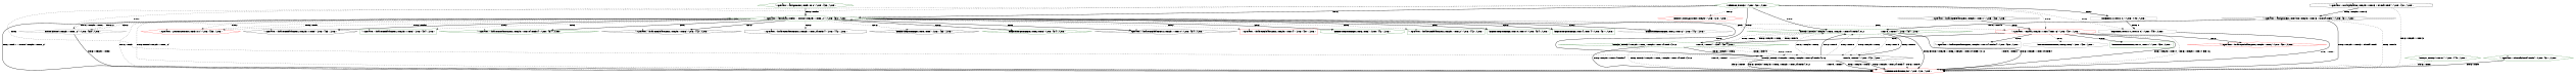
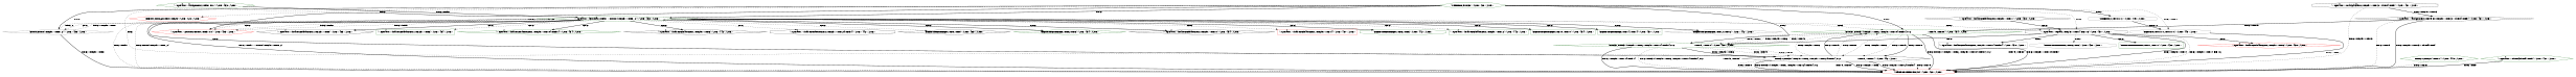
  digraph {
    node [color=darkgreen shape=diamond]
    edge [style=bold]
    n1 [label="(METHOD,FUN30)<SUB>428</SUB>" shape=hexagon]
    n2 [color=red label="(PARAM,ALACContext*VAR25)<SUB>428</SUB>" shape=hexagon]
    n3 [color=gray40 label="(RETURN,return 0;,return 0;)<SUB>445</SUB>" shape=octagon]
    n4 [label="(&lt;operator&gt;.lessThan,VAR51 &lt; FUN8(VAR25-&gt;VAR8, 2))<SUB>433</SUB>"]
    n5 [color=red label="(&lt;operator&gt;.postIncrement,VAR51++)<SUB>433</SUB>" shape=hexagon]
    n6 [color=gray40 label="(LITERAL,0,return 0;)<SUB>445</SUB>" shape=octagon]
    n7 [label="(FUN31,FUN31(VAR25-&gt;VAR6, VAR25-&gt;VAR10[VAR51],\012                         VAR79, VAR80))<SUB>434</SUB>"]
    n8 [color=black label="(FUN31,FUN31(VAR25-&gt;VAR6, VAR25-&gt;VAR12[VAR51],\012                         VAR79, VAR80))<SUB>442</SUB>" shape=hexagon]
    n9 [color=gray40 label="(FUN8,FUN8(VAR25-&gt;VAR8, 2))<SUB>433</SUB>"]
-   n10 [color=red label="(&lt;operator&gt;.equals,VAR25-&gt;VAR14 == 16)<SUB>437</SUB>" shape=octagon]
+   n10 [color=black label="(&lt;operator&gt;.equals,VAR25-&gt;VAR14 == 16)<SUB>437</SUB>" shape=octagon]
    n11 [label="(FUN31,FUN31(VAR25-&gt;VAR6, VAR25-&gt;VAR11[VAR51],\012                             VAR79, VAR80))<SUB>438</SUB>"]
    n12 [color=red label="(METHOD_RETURN,int)<SUB>428</SUB>" shape=octagon]
    n13 [color=black label="(&lt;operator&gt;.indirectFieldAccess,VAR25-&gt;VAR8)<SUB>433</SUB>" shape=hexagon]
    n14 [label="(&lt;operator&gt;.indirectFieldAccess,VAR25-&gt;VAR6)<SUB>434</SUB>" shape=folder]
    n15 [label="(&lt;operator&gt;.indirectIndexAccess,VAR25-&gt;VAR10[VAR51])<SUB>434</SUB>"]
    n16 [color=black label="(&lt;operator&gt;.indirectFieldAccess,VAR25-&gt;VAR6)<SUB>442</SUB>"]
    n17 [color=black label="(&lt;operator&gt;.indirectIndexAccess,VAR25-&gt;VAR12[VAR51])<SUB>442</SUB>" shape=octagon]
    n18 [color=black label="(FIELD_IDENTIFIER,VAR8,VAR8)<SUB>433</SUB>"]
    n19 [label="(FIELD_IDENTIFIER,VAR6,VAR6)<SUB>434</SUB>"]
    n20 [color=black label="(&lt;operator&gt;.indirectFieldAccess,VAR25-&gt;VAR10)<SUB>434</SUB>"]
    n21 [color=red label="(&lt;operator&gt;.indirectFieldAccess,VAR25-&gt;VAR14)<SUB>437</SUB>" shape=folder]
    n22 [label="(FIELD_IDENTIFIER,VAR6,VAR6)<SUB>442</SUB>" shape=octagon]
    n23 [label="(&lt;operator&gt;.indirectFieldAccess,VAR25-&gt;VAR12)<SUB>442</SUB>" shape=folder]
    n24 [label="(FIELD_IDENTIFIER,VAR10,VAR10)<SUB>434</SUB>" shape=folder]
    n25 [label="(FIELD_IDENTIFIER,VAR14,VAR14)<SUB>437</SUB>" shape=folder]
    n26 [color=gray40 label="(FIELD_IDENTIFIER,VAR12,VAR12)<SUB>442</SUB>"]
    n27 [label="(&lt;operator&gt;.assignment,VAR51 = 0)<SUB>433</SUB>" shape=hexagon]
    n28 [color=red label="(&lt;operator&gt;.indirectFieldAccess,VAR25-&gt;VAR6)<SUB>438</SUB>"]
    n29 [color=gray40 label="(&lt;operator&gt;.indirectIndexAccess,VAR25-&gt;VAR11[VAR51])<SUB>438</SUB>" shape=folder]
    n30 [color=gray40 label="(FIELD_IDENTIFIER,VAR6,VAR6)<SUB>438</SUB>" shape=octagon]
    n31 [label="(FIELD_IDENTIFIER,VAR11,VAR11)<SUB>438</SUB>" shape=folder]
    n32 [color=black label="(&lt;operator&gt;.assignment,VAR79 = VAR25-&gt;VAR13 * sizeof(VAR9))<SUB>431</SUB>"]
    n33 [color=black label="(&lt;operator&gt;.multiplication,VAR25-&gt;VAR13 * sizeof(VAR9))<SUB>431</SUB>" shape=octagon]
    n34 [label="(FUN21,FUN21(VAR81))<SUB>448</SUB>" shape=hexagon]
    n35 [label="(&lt;operator&gt;.sizeOf,sizeof(VAR9))<SUB>431</SUB>" shape=hexagon]
    n36 [color=black label="(&lt;operator&gt;.indirectFieldAccess,VAR25-&gt;VAR11)<SUB>438</SUB>"]
    n1 -> n2 [label="DDG: " style=dashed]
-   n1 -> n3 [label="DDG: " style=dashed]
+   n1 -> n3 [label="DDG: VAR80" style=dashed]
    n1 -> n4 [label="DDG: "]
+   n1 -> n5 [label="DDG: "]
    n1 -> n6 [label="DDG: "]
    n1 -> n7 [label="DDG: "]
    n1 -> n8 [label="DDG: " style=dashed]
-   n1 -> n9 [label="DDG: " style=dashed]
+   n1 -> n9 [label="DDG: "]
    n1 -> n10 [label="DDG: " style=dashed]
    n1 -> n11 [label="DDG: "]
    n3 -> n12 [label="DDG: &lt;RET&gt;"]
    n4 -> n4 [label="CDG: " style=dashed]
    n4 -> n5 [label="DDG: VAR51" style=dashed]
    n4 -> n5 [label="CDG: " style=dashed]
    n4 -> n7 [label="CDG: " style=dashed]
    n4 -> n8 [label="CDG: "]
    n4 -> n9 [label="CDG: " style=dashed]
    n4 -> n10 [label="CDG: " style=dashed]
    n4 -> n12 [label="DDG: VAR51" style=dashed]
    n4 -> n12 [label="DDG: FUN8(VAR25-&gt;VAR8, 2)" style=dashed]
    n4 -> n12 [label="DDG: VAR51 &lt; FUN8(VAR25-&gt;VAR8, 2)"]
    n4 -> n13 [label="CDG: "]
    n4 -> n14 [label="CDG: " style=dashed]
    n4 -> n15 [label="CDG: "]
    n4 -> n16 [label="CDG: "]
    n4 -> n17 [label="CDG: " style=dashed]
    n4 -> n18 [label="CDG: " style=dashed]
    n4 -> n19 [label="CDG: "]
    n4 -> n20 [label="CDG: "]
    n4 -> n21 [label="CDG: " style=dashed]
    n4 -> n22 [label="CDG: "]
    n4 -> n23 [label="CDG: " style=dashed]
    n4 -> n24 [label="CDG: "]
    n4 -> n25 [label="CDG: "]
    n4 -> n26 [label="CDG: "]
    n5 -> n4 [label="DDG: VAR51" style=dashed]
    n6 -> n3 [label="DDG: 0"]
    n7 -> n8 [label="DDG: VAR25-&gt;VAR6" style=dashed]
    n7 -> n8 [label="DDG: VAR79" style=dashed]
    n7 -> n8 [label="DDG: VAR80"]
    n7 -> n11 [label="DDG: VAR25-&gt;VAR6" style=dashed]
    n7 -> n11 [label="DDG: VAR79" style=dashed]
    n7 -> n11 [label="DDG: VAR80" style=dashed]
    n7 -> n12 [label="DDG: VAR25-&gt;VAR10[VAR51]"]
    n7 -> n12 [label="DDG: FUN31(VAR25-&gt;VAR6, VAR25-&gt;VAR10[VAR51],\012                         VAR79, VAR80)"]
    n8 -> n7 [label="DDG: VAR25-&gt;VAR6" style=dashed]
    n8 -> n7 [label="DDG: VAR79"]
    n8 -> n7 [label="DDG: VAR80" style=dashed]
    n8 -> n12 [label="DDG: VAR25-&gt;VAR6"]
    n8 -> n12 [label="DDG: VAR25-&gt;VAR12[VAR51]"]
    n8 -> n12 [label="DDG: VAR79" style=dashed]
    n8 -> n12 [label="DDG: VAR80" style=dashed]
    n8 -> n12 [label="DDG: FUN31(VAR25-&gt;VAR6, VAR25-&gt;VAR12[VAR51],\012                         VAR79, VAR80)"]
    n9 -> n4 [label="DDG: VAR25-&gt;VAR8" style=dashed]
    n9 -> n4 [label="DDG: 2" style=dashed]
    n9 -> n12 [label="DDG: VAR25-&gt;VAR8"]
    n10 -> n11 [label="CDG: "]
    n10 -> n12 [label="DDG: VAR25-&gt;VAR14"]
    n10 -> n12 [label="DDG: VAR25-&gt;VAR14 == 16" style=dashed]
    n10 -> n28 [label="CDG: "]
    n10 -> n29 [label="CDG: "]
    n10 -> n30 [label="CDG: " style=dashed]
    n10 -> n31 [label="CDG: "]
    n11 -> n8 [label="DDG: VAR25-&gt;VAR6"]
    n11 -> n8 [label="DDG: VAR79" style=dashed]
    n11 -> n8 [label="DDG: VAR80" style=dashed]
    n11 -> n12 [label="DDG: VAR25-&gt;VAR11[VAR51]"]
    n11 -> n12 [label="DDG: FUN31(VAR25-&gt;VAR6, VAR25-&gt;VAR11[VAR51],\012                             VAR79, VAR80)" style=dashed]
    n27 -> n4 [label="DDG: VAR51"]
    n32 -> n7 [label="DDG: VAR79"]
    n32 -> n12 [label="DDG: VAR79" style=dashed]
    n32 -> n12 [label="DDG: VAR25-&gt;VAR13 * sizeof(VAR9)"]
    n33 -> n12 [label="DDG: VAR25-&gt;VAR13" style=dashed]
    n33 -> n32 [label="DDG: VAR25-&gt;VAR13"]
    n34 -> n12 [label="DDG: VAR81" style=dashed]
    n35 -> n12 [label="DDG: VAR9"]
    n36 -> n10 [label="CDG: "]
  }
